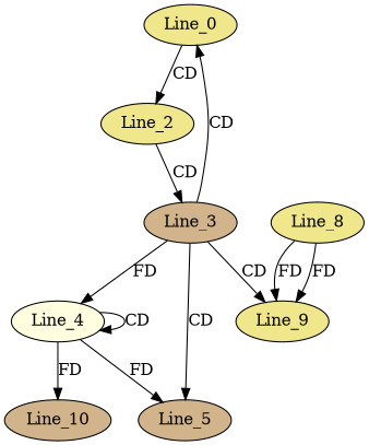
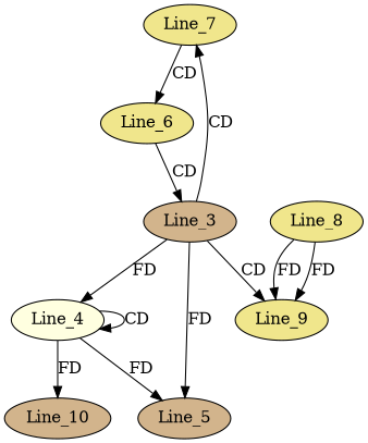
  digraph {
    node [fillcolor=khaki style=filled]
-   Line_0
-   Line_2
+   Line_0 [label=Line_7]
+   Line_2 [label=Line_6]
    Line_3 [fillcolor=tan]
    Line_4 [fillcolor=lightyellow]
    Line_5 [fillcolor=tan]
    Line_9
    Line_10 [fillcolor=tan]
    Line_8
    Line_0 -> Line_2 [label=CD]
    Line_2 -> Line_3 [label=CD]
    Line_3 -> Line_0 [label=CD]
    Line_3 -> Line_4 [label=FD]
-   Line_3 -> Line_5 [label=CD]
+   Line_3 -> Line_5 [label=FD]
    Line_3 -> Line_9 [label=CD]
    Line_4 -> Line_4 [label=CD]
    Line_4 -> Line_5 [label=FD]
    Line_4 -> Line_10 [label=FD]
    Line_8 -> Line_9 [label=FD]
    Line_8 -> Line_9 [label=FD]
  }
